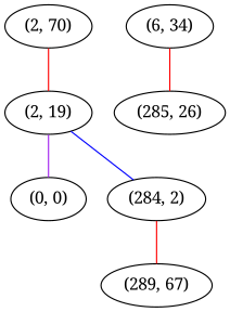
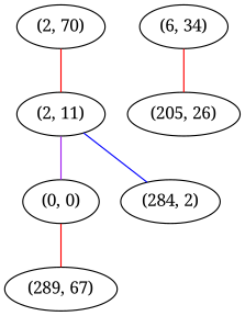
  graph {
    fontname="Noto Serif"
    node [fontname="Noto Serif"]
    edge [color=red fontname="Noto Serif" weight=1]
    "(2, 70)"
-   "(2, 11)" [label="(2, 19)"]
+   "(2, 11)"
    "(0, 0)"
    "(284, 2)"
    "(6, 34)"
-   "(285, 26)"
+   "(285, 26)" [label="(205, 26)"]
    "(289, 67)"
    "(2, 70)" -- "(2, 11)"
    "(2, 11)" -- "(0, 0)" [color=purple weight=4]
    "(2, 11)" -- "(284, 2)" [color=blue]
-   "(284, 2)" -- "(289, 67)"
+   "(0, 0)" -- "(289, 67)"
    "(6, 34)" -- "(285, 26)"
  }
